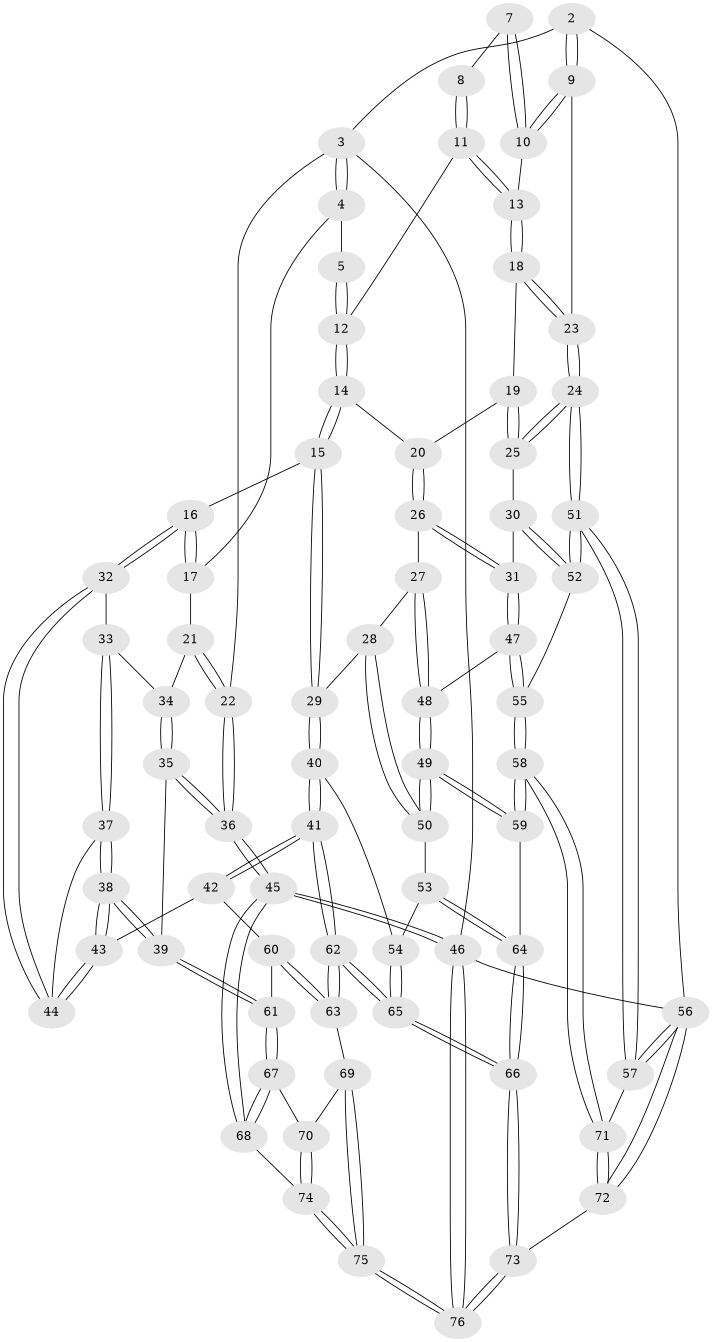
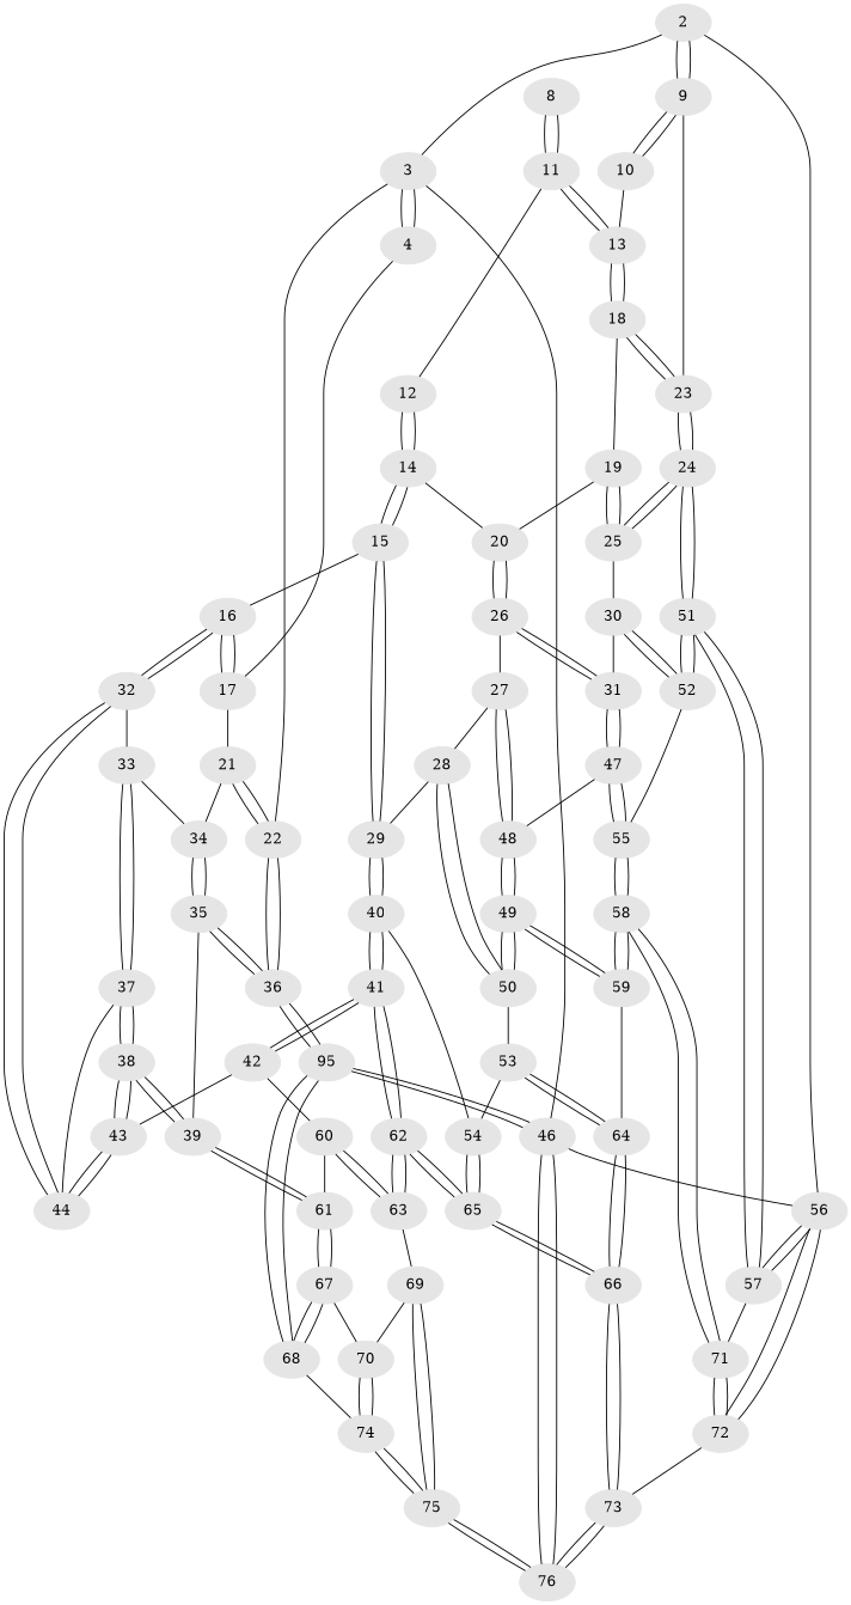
  graph {
    node [color=gray90 style=filled]
    2
    3
    9
    56
-   7
    8
    10
    4
    22
    46
    23
    57
    72
-   5
    17
    36
    76
    12
    21
    14
    11
    13
    24
    18
    15
    20
    19
    16
    29
    26
    32
    40
    33
    44
    34
    25
    30
    27
    31
    35
-   45
+   45 [label=95]
    51
    52
    28
    48
    47
    50
    49
    53
    41
    54
    55
    37
    38
    39
    61
    68
    43
    67
    42
    62
    65
    60
    63
    74
    58
    59
    64
    71
    66
    73
    69
    70
    75
    2 -- 3
    2 -- 9
    2 -- 9
    2 -- 56
    3 -- 4
    3 -- 4
    3 -- 22
    3 -- 46
    9 -- 10
    9 -- 10
    9 -- 23
    56 -- 57
    56 -- 57
    56 -- 72
    56 -- 72
-   7 -- 8
-   7 -- 10
-   7 -- 10
    8 -- 11
    8 -- 11
    10 -- 13
-   4 -- 5
    4 -- 17
    22 -- 36
    22 -- 36
    46 -- 56
    46 -- 76
    46 -- 76
    23 -- 24
    23 -- 24
    57 -- 71
    72 -- 73
-   5 -- 12
-   5 -- 12
    17 -- 21
    36 -- 45
    36 -- 45
    12 -- 14
    12 -- 14
    21 -- 22
    21 -- 22
    21 -- 34
    14 -- 15
    14 -- 15
    14 -- 20
    11 -- 12
    11 -- 13
    11 -- 13
    13 -- 18
    13 -- 18
    24 -- 25
    24 -- 25
    24 -- 51
    24 -- 51
    18 -- 23
    18 -- 23
    18 -- 19
    15 -- 16
    15 -- 29
    15 -- 29
    20 -- 26
    20 -- 26
    19 -- 20
    19 -- 25
    19 -- 25
    16 -- 17
    16 -- 17
    16 -- 32
    16 -- 32
    29 -- 40
    29 -- 40
    26 -- 27
    26 -- 31
    26 -- 31
    32 -- 33
    32 -- 44
    32 -- 44
    40 -- 41
    40 -- 41
    40 -- 54
    33 -- 34
    33 -- 37
    33 -- 37
    34 -- 35
    34 -- 35
    25 -- 30
    30 -- 31
    30 -- 52
    30 -- 52
    27 -- 28
    27 -- 48
    27 -- 48
    31 -- 47
    31 -- 47
    35 -- 36
    35 -- 36
    35 -- 39
    45 -- 46
    45 -- 46
    45 -- 68
    45 -- 68
    51 -- 57
    51 -- 57
    51 -- 52
    51 -- 52
    52 -- 55
    28 -- 29
    28 -- 50
    28 -- 50
    48 -- 49
    48 -- 49
    47 -- 48
    47 -- 55
    47 -- 55
    50 -- 53
    49 -- 50
    49 -- 50
    49 -- 59
    49 -- 59
    53 -- 54
    53 -- 64
    53 -- 64
    41 -- 42
    41 -- 42
    41 -- 62
    41 -- 62
    54 -- 65
    54 -- 65
    55 -- 58
    55 -- 58
    37 -- 44
    37 -- 38
    37 -- 38
    38 -- 39
    38 -- 39
    38 -- 43
    38 -- 43
    39 -- 61
    39 -- 61
    61 -- 67
    61 -- 67
    68 -- 74
    43 -- 44
    43 -- 44
    67 -- 68
    67 -- 68
    67 -- 70
    42 -- 43
    42 -- 60
    62 -- 65
    62 -- 65
    62 -- 63
    62 -- 63
    65 -- 66
    65 -- 66
    60 -- 61
    60 -- 63
    60 -- 63
    63 -- 69
    74 -- 75
    74 -- 75
    58 -- 59
    58 -- 59
    58 -- 71
    58 -- 71
    59 -- 64
    64 -- 66
    64 -- 66
    71 -- 72
    71 -- 72
    66 -- 73
    66 -- 73
    73 -- 76
    73 -- 76
    69 -- 70
    69 -- 75
    69 -- 75
    70 -- 74
    70 -- 74
    75 -- 76
    75 -- 76
  }
